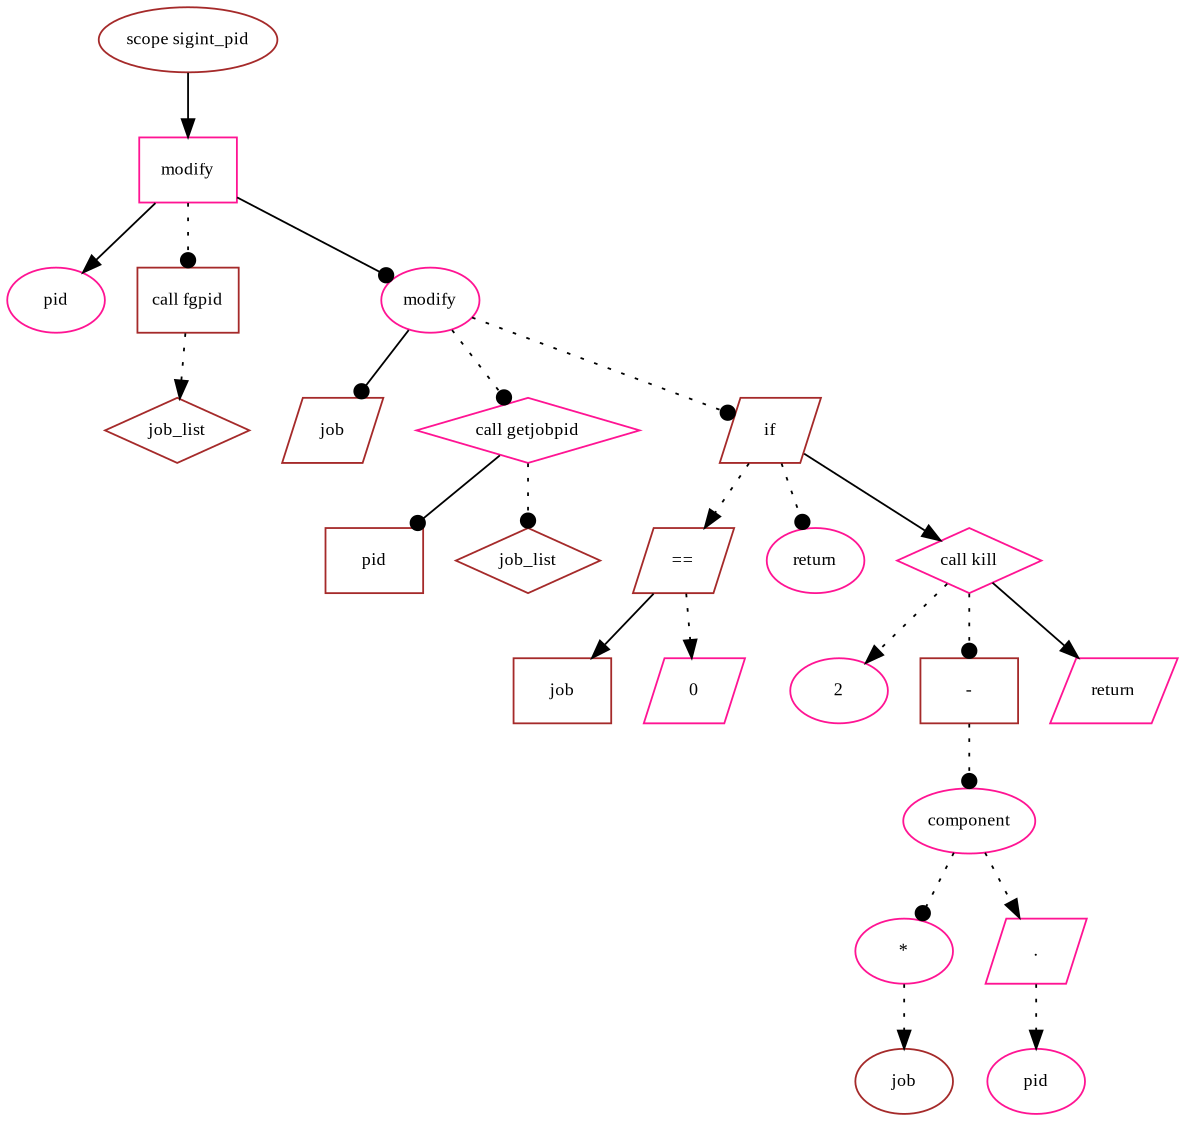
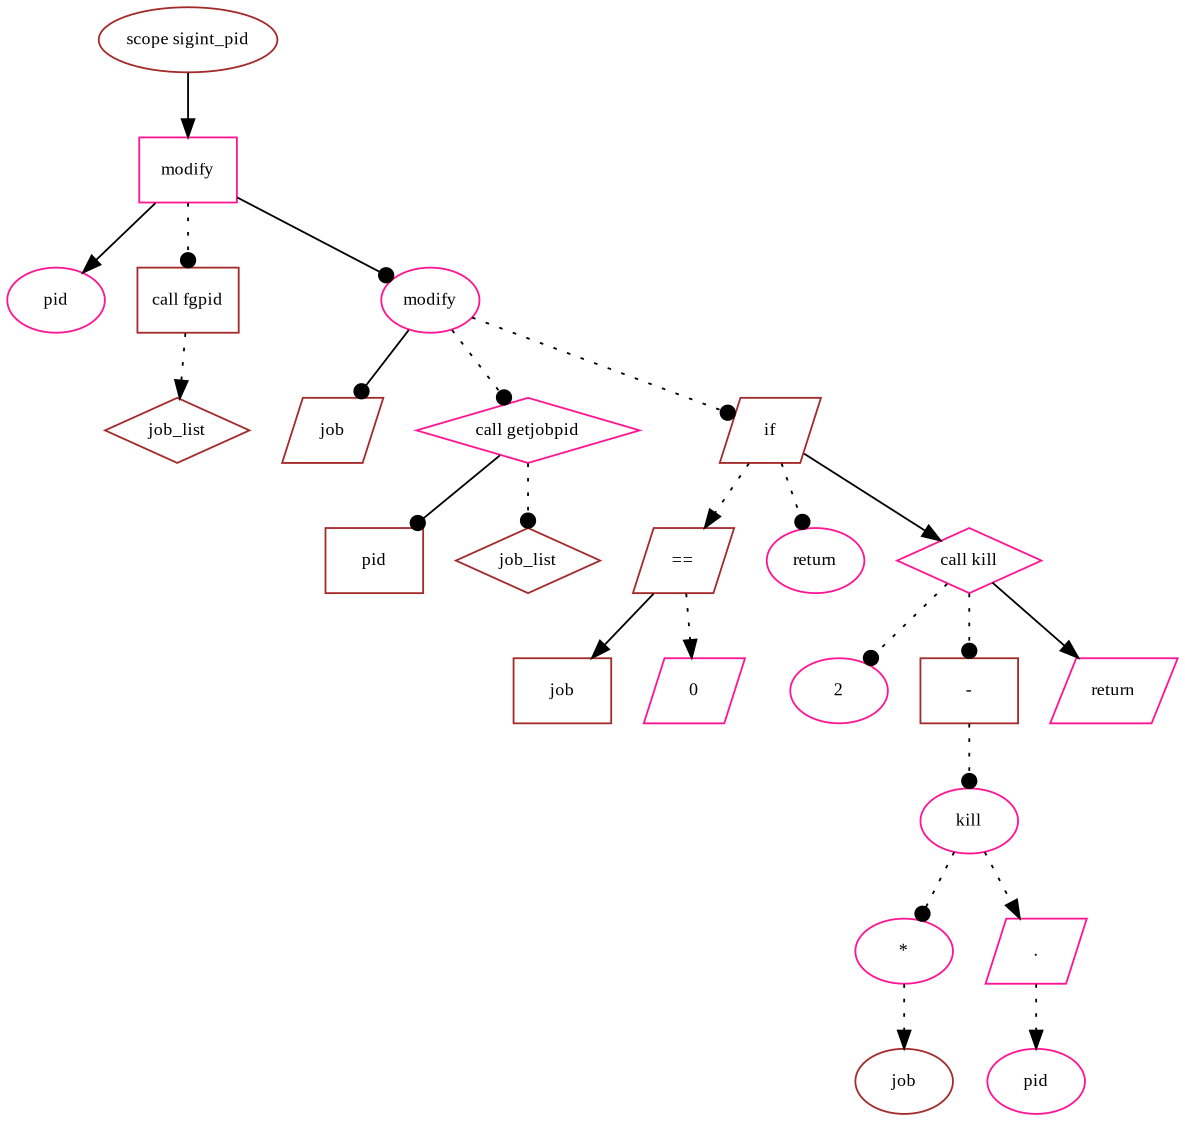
  digraph {
    fontname="Liberation Serif"
    fontsize=10
    node [color=deeppink fontname="Liberation Serif" fontsize=10 shape=ellipse]
    edge [arrowhead=normal fontname="Liberation Serif" fontsize=10 style=dotted]
    n1 [color=brown label="scope sigint_pid"]
    n2 [label=modify shape=box]
    n3 [label=pid]
    n4 [color=brown label="call fgpid" shape=box]
    n5 [label=modify]
    n6 [color=brown label=job_list shape=diamond]
    n7 [color=brown label=job shape=parallelogram]
    n8 [label="call getjobpid" shape=diamond]
    n9 [color=brown label=if shape=parallelogram]
    n10 [color=brown label=pid shape=box]
    n11 [color=brown label=job_list shape=diamond]
    n12 [color=brown label="==" shape=parallelogram]
    n13 [label=return]
    n14 [label="call kill" shape=diamond]
    n15 [color=brown label=job shape=box]
    n16 [label=0 shape=parallelogram]
    n17 [label=2]
    n18 [color=brown label="-" shape=box]
    n19 [label=return shape=parallelogram]
-   n20 [label=component]
+   n20 [label=kill]
    n21 [label="*"]
    n22 [label="." shape=parallelogram]
    n23 [color=brown label=job]
    n24 [label=pid]
    n1 -> n2 [style=solid]
    n2 -> n3 [style=solid]
    n2 -> n4 [arrowhead=dot]
    n2 -> n5 [arrowhead=dot style=solid]
    n4 -> n6
    n5 -> n7 [arrowhead=dot style=solid]
    n5 -> n8 [arrowhead=dot]
    n5 -> n9 [arrowhead=dot]
    n8 -> n10 [arrowhead=dot style=solid]
    n8 -> n11 [arrowhead=dot]
    n9 -> n12
    n9 -> n13 [arrowhead=dot]
    n9 -> n14 [style=solid]
    n12 -> n15 [style=solid]
    n12 -> n16
-   n14 -> n17
+   n14 -> n17 [arrowhead=dot]
    n14 -> n18 [arrowhead=dot]
    n14 -> n19 [style=solid]
    n18 -> n20 [arrowhead=dot]
    n20 -> n21 [arrowhead=dot]
    n20 -> n22
    n21 -> n23
    n22 -> n24
  }
